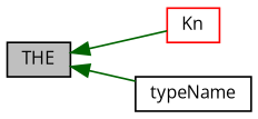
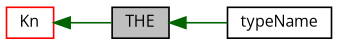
  digraph {
    fontname="Open Sans"
    rankdir=LR
    node [color=black fontname="Open Sans" fontsize=10 shape=record]
    edge [color=darkgreen dir=back fontname="Open Sans" fontsize=10 labelfontname=FreeSans labelfontsize=10 style=solid]
    n1 [fillcolor=grey75 fontcolor=black height=0.2 label=THE style=filled width=0.4]
    n2 [color=red height=0.2 label=Kn width=0.4]
    n3 [height=0.2 label=typeName width=0.4]
-   n1 -> n2
+   n2 -> n1
    n1 -> n3
  }
